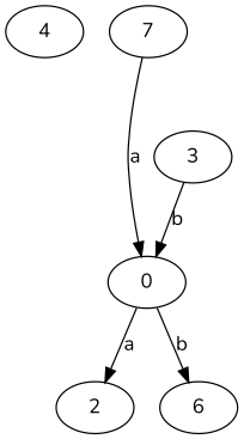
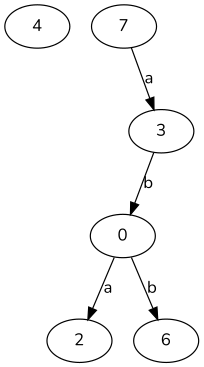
  strict digraph {
    fontname=Nunito
    node [fontname=Nunito]
    edge [fontname=Nunito]
    n1 [label=4]
    0
    2
    6
    3
    7
    0 -> 2 [label=a]
    0 -> 6 [label=b]
    3 -> 0 [label=b]
-   7 -> 0 [label=a]
+   7 -> 3 [label=a]
  }
